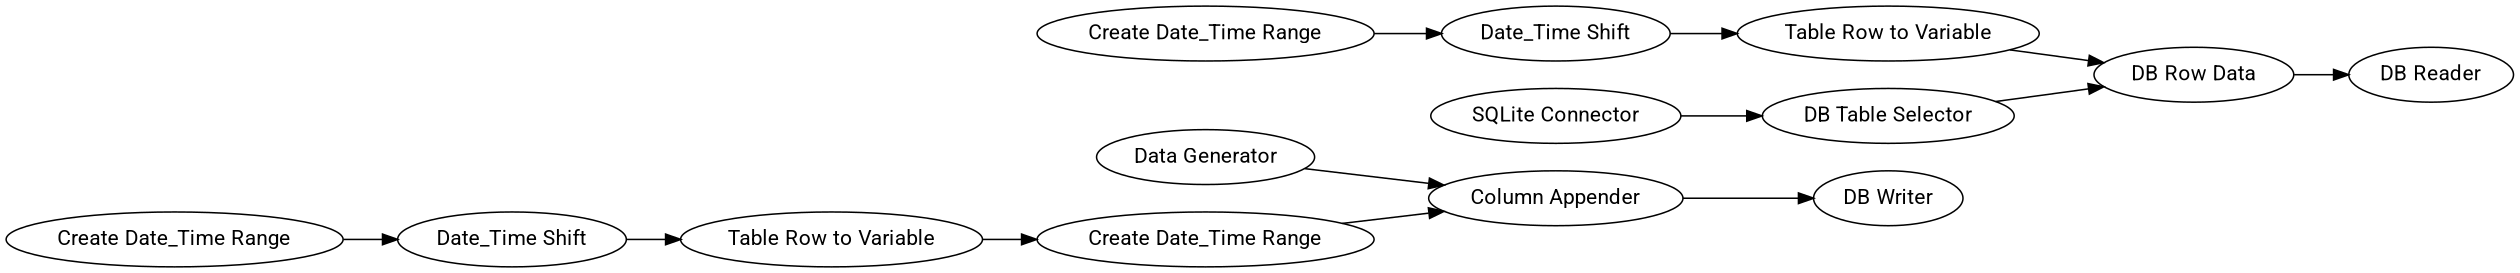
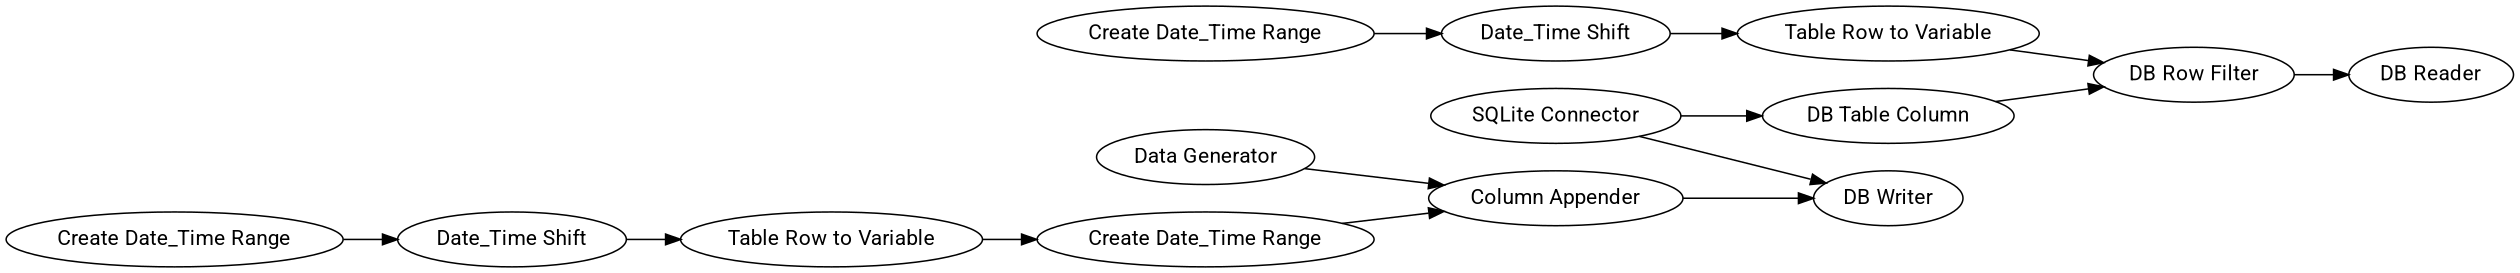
  digraph {
    fontname=Roboto
    rankdir=LR
    node [fontname=Roboto]
    edge [fontname=Roboto]
    n1 [label="SQLite Connector"]
-   n2 [label="DB Table Selector"]
+   n2 [label="DB Table Column"]
    n3 [label="DB Writer"]
-   n4 [label="DB Row Data"]
+   n4 [label="DB Row Filter"]
    n5 [label="Create Date_Time Range"]
    n6 [label="Date_Time Shift"]
    n7 [label="Table Row to Variable"]
    n8 [label="DB Reader"]
    n9 [label="Create Date_Time Range"]
    n10 [label="Date_Time Shift"]
    n11 [label="Table Row to Variable"]
    n12 [label="Create Date_Time Range"]
    n13 [label="Column Appender"]
    n14 [label="Data Generator"]
    n1 -> n2
+   n1 -> n3
    n2 -> n4
    n4 -> n8
    n5 -> n6
    n6 -> n7
    n7 -> n4
    n9 -> n10
    n10 -> n11
    n11 -> n12
    n12 -> n13
    n13 -> n3
    n14 -> n13
  }
